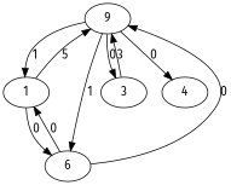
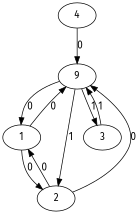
  digraph {
    fontname="Fira Sans"
    node [fontname="Fira Sans"]
    edge [fontname="Fira Sans"]
    n1 [label=9]
    1
-   2 [label=6]
+   2
    3
    4
-   n1 -> 1 [label=1]
+   n1 -> 1 [label=0]
    n1 -> 2 [label=1]
-   n1 -> 3 [label=0]
-   n1 -> 4 [label=0]
-   1 -> n1 [label=5]
+   n1 -> 3 [label=1]
+   4 -> n1 [label=0]
+   1 -> n1 [label=0]
    1 -> 2 [label=0]
    2 -> n1 [label=0]
    2 -> 1 [label=0]
-   3 -> n1 [label=3]
+   3 -> n1 [label=1]
  }
